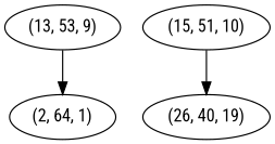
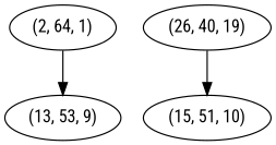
  digraph {
    fontname="Roboto Condensed"
    node [fontname="Roboto Condensed"]
    edge [fontname="Roboto Condensed"]
    "(2, 64, 1)"
    "(13, 53, 9)"
    "(15, 51, 10)"
    "(26, 40, 19)"
-   "(13, 53, 9)" -> "(2, 64, 1)"
-   "(15, 51, 10)" -> "(26, 40, 19)"
+   "(2, 64, 1)" -> "(13, 53, 9)"
+   "(26, 40, 19)" -> "(15, 51, 10)"
  }
